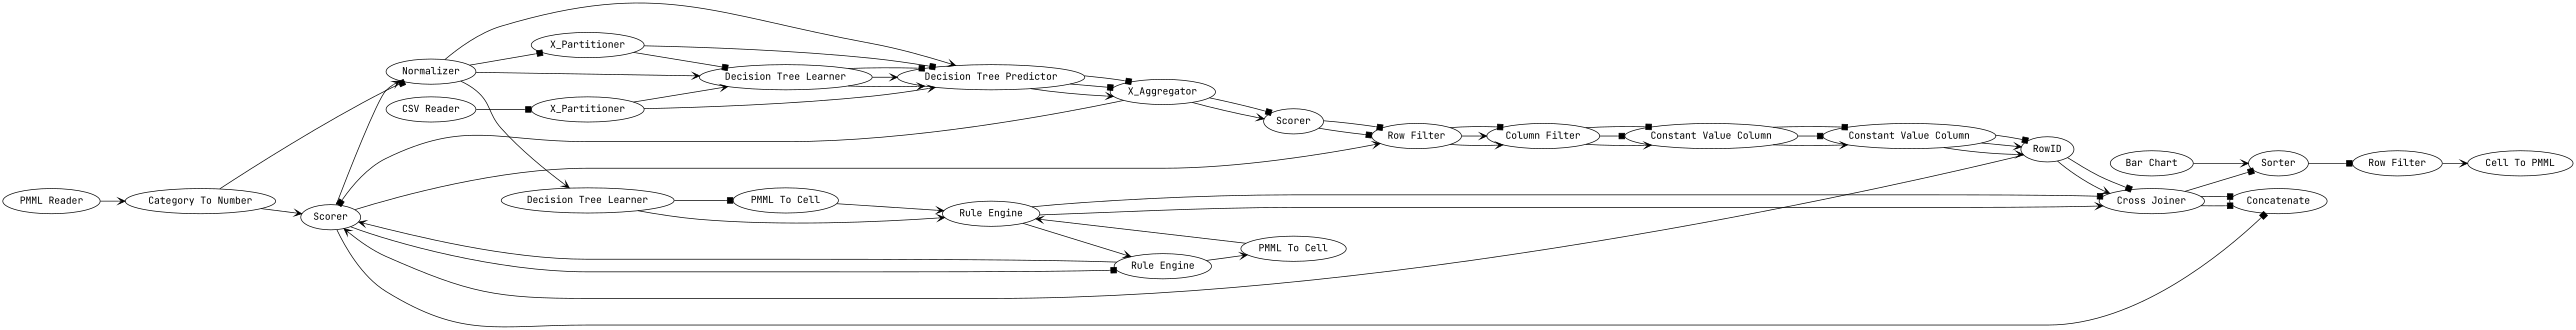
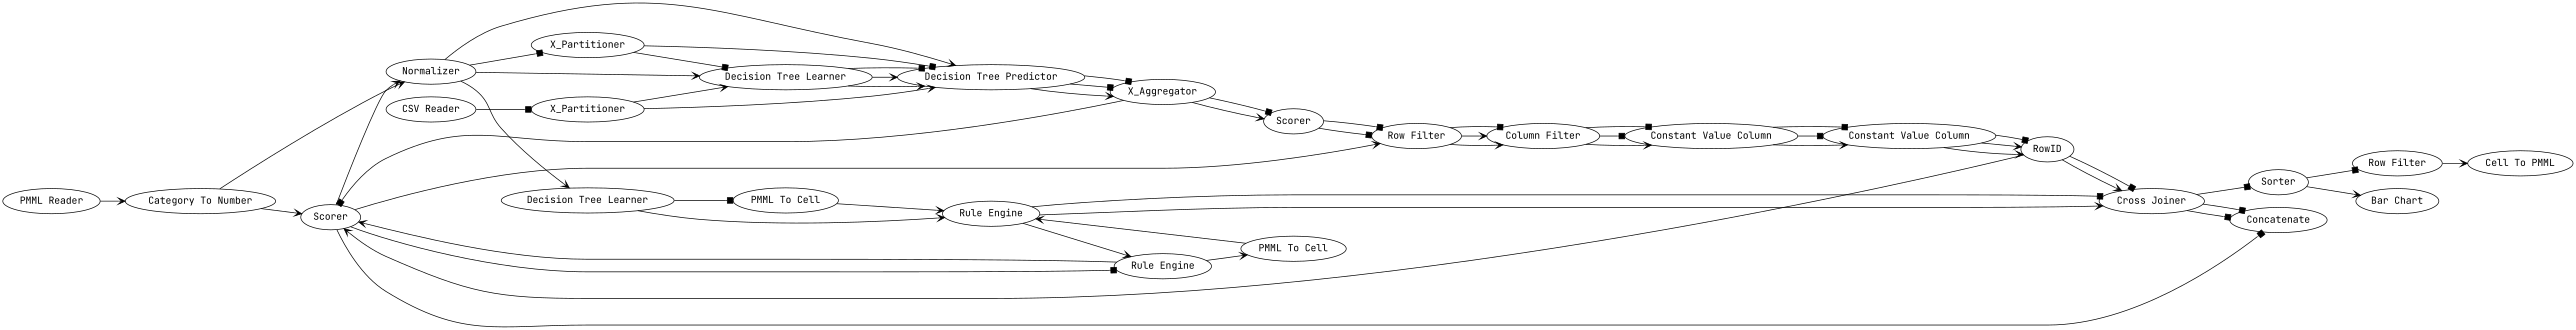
  digraph {
    fontname="JetBrains Mono"
    rankdir=LR
    node [fontname="JetBrains Mono"]
    edge [arrowhead=vee fontname="JetBrains Mono"]
    n1 [label=Sorter]
    n2 [label="Row Filter"]
    n3 [label="Bar Chart"]
    n4 [label="Cell To PMML"]
    n5 [label="Category To Number"]
    n6 [label=Scorer]
    n7 [label=Normalizer]
    n8 [label=Concatenate]
    n9 [label="Row Filter"]
    n10 [label="Rule Engine"]
    n11 [label="Decision Tree Learner"]
    n12 [label="Decision Tree Predictor"]
    n13 [label=X_Partitioner]
    n14 [label="Decision Tree Learner"]
    n15 [label=X_Aggregator]
    n16 [label=Scorer]
    n17 [label="Cross Joiner"]
    n18 [label="Column Filter"]
    n19 [label="PMML To Cell"]
    n20 [label="Rule Engine"]
    n21 [label="PMML To Cell"]
    n22 [label="Constant Value Column"]
    n23 [label="Constant Value Column"]
    n24 [label=RowID]
    n25 [label=X_Partitioner]
    n26 [label="CSV Reader"]
    n27 [label="PMML Reader"]
    n1 -> n2 [arrowhead=box]
-   n3 -> n1
+   n1 -> n3
    n2 -> n4
    n5 -> n6
-   n5 -> n7 [arrowhead=box]
+   n5 -> n7
    n6 -> n7
    n6 -> n8 [arrowhead=box]
    n6 -> n9
    n6 -> n10 [arrowhead=box]
    n7 -> n11
    n7 -> n12
    n7 -> n13 [arrowhead=box]
    n7 -> n14
    n9 -> n18
    n9 -> n18
    n9 -> n18 [arrowhead=box]
    n10 -> n6
    n10 -> n19
    n11 -> n12
    n11 -> n12
    n11 -> n12 [arrowhead=box]
    n12 -> n15
    n12 -> n15 [arrowhead=box]
    n12 -> n15 [arrowhead=box]
    n13 -> n11 [arrowhead=box]
    n13 -> n12 [arrowhead=box]
    n14 -> n20
    n14 -> n21 [arrowhead=box]
    n15 -> n6 [arrowhead=box]
    n15 -> n16
    n15 -> n16 [arrowhead=box]
    n16 -> n9 [arrowhead=box]
    n16 -> n9 [arrowhead=box]
    n17 -> n1 [arrowhead=box]
    n17 -> n8 [arrowhead=box]
    n17 -> n8 [arrowhead=box]
    n18 -> n22
    n18 -> n22 [arrowhead=box]
    n18 -> n22 [arrowhead=box]
    n19 -> n20
    n20 -> n10
    n20 -> n17
    n20 -> n17 [arrowhead=box]
    n21 -> n20
    n22 -> n23
    n22 -> n23 [arrowhead=box]
    n22 -> n23 [arrowhead=box]
    n23 -> n24
    n23 -> n24
    n23 -> n24 [arrowhead=box]
    n24 -> n6
    n24 -> n17
    n24 -> n17 [arrowhead=box]
    n25 -> n11
    n25 -> n12
    n26 -> n25 [arrowhead=box]
    n27 -> n5
  }
